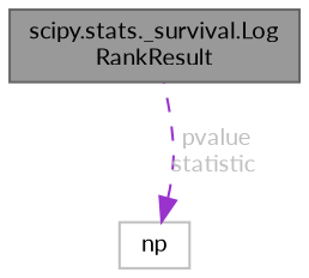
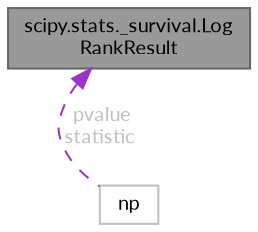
  digraph {
    fontname=Lato
    node [fontname=Lato fontsize=10 shape=box style=filled]
    n1 [color=gray40 fillcolor=grey60 fontcolor=black height=0.2 label="scipy.stats._survival.Log\lRankResult" width=0.4]
    n2 [color=grey75 fillcolor=white height=0.2 label=np width=0.4]
-   n2 -> n1 [color=darkorchid3 dir=back fontcolor=grey fontname=Lato fontsize=10 label=" pvalue\nstatistic" labelfontname=Helvetica labelfontsize=10 style=dashed]
+   n1 -> n2 [color=darkorchid3 dir=back fontcolor=grey fontname=Lato fontsize=10 label=" pvalue\nstatistic" labelfontname=Helvetica labelfontsize=10 style=dashed]
  }
